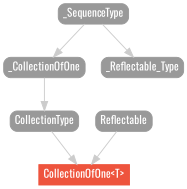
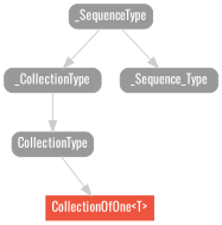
  strict digraph {
    fontname=Oswald
    node [color="#999999" fillcolor="#999999" fontcolor=white fontname=Oswald fontsize=12 margin="0.07,0.05" shape=box style="filled,rounded"]
    edge [color="#cccccc" fontname=Oswald]
    "CollectionOfOne<T>" [color="#ee543d" fillcolor="#ee543d" height=0.3 style=filled]
    CollectionType [height=0.3]
-   Reflectable [height=0.3]
-   _CollectionType [height=0.3 label=_CollectionOfOne]
+   _CollectionType [height=0.3]
    _SequenceType [height=0.3]
-   _Sequence_Type [height=0.3 label=_Reflectable_Type]
+   _Sequence_Type [height=0.3]
    subgraph sub_1 {
      rank=max
      "CollectionOfOne<T>"
    }
    CollectionType -> "CollectionOfOne<T>"
-   Reflectable -> "CollectionOfOne<T>"
    _CollectionType -> CollectionType
    _SequenceType -> _CollectionType
    _SequenceType -> _Sequence_Type
  }
